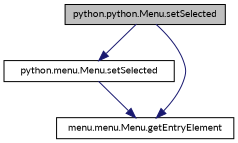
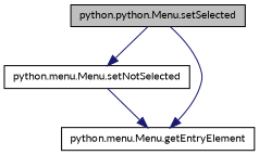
  digraph {
    fontname=Lato
    rankdir=TB
    node [color=black fillcolor=white fontname=Lato fontsize=10 shape=record style=filled]
    edge [color=midnightblue fontname=Lato fontsize=10 labelfontname=Helvetica labelfontsize=10 style=solid]
    n1 [fillcolor=grey75 fontcolor=black height=0.2 label="python.python.Menu.setSelected" width=0.4]
-   n2 [height=0.2 label="python.menu.Menu.setSelected" width=0.4]
-   n3 [height=0.2 label="menu.menu.Menu.getEntryElement" width=0.4]
+   n2 [height=0.2 label="python.menu.Menu.setNotSelected" width=0.4]
+   n3 [height=0.2 label="python.menu.Menu.getEntryElement" width=0.4]
    n1 -> n2
    n1 -> n3
    n2 -> n3
  }
